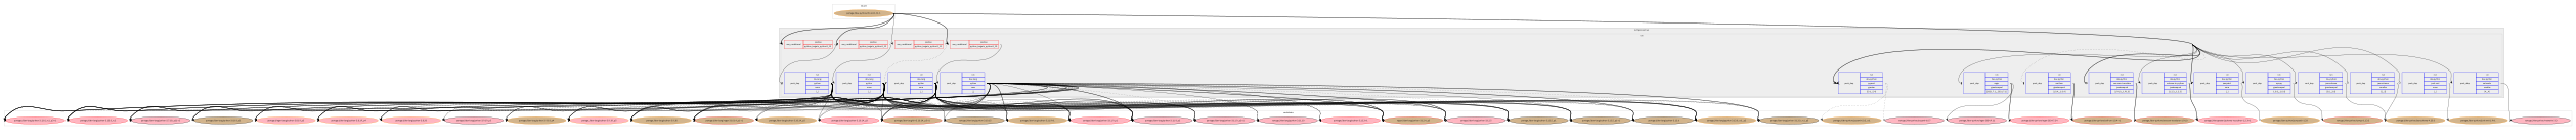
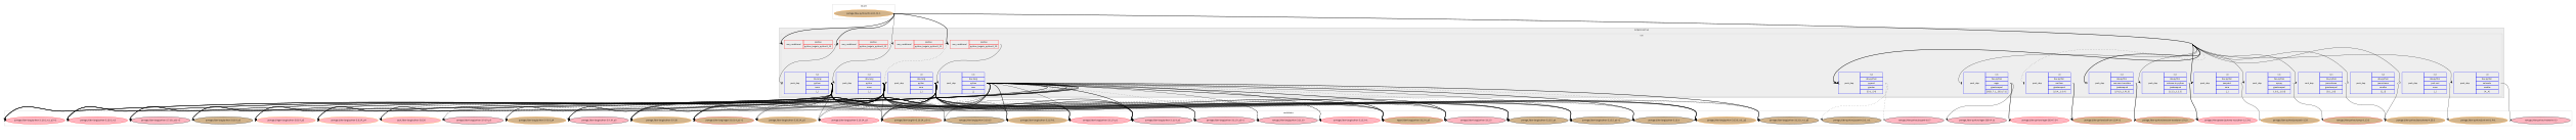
  digraph {
    compound=true
    concentrate=true
    fontname="IBM Plex Sans"
    fontsize=10
    newrank=true
    rankdir=TB
    ranksep=1.5
    node [color=red fillcolor=tan fontname="IBM Plex Sans" fontsize=10 style=filled]
    edge [arrowhead=vee fontname="IBM Plex Sans" headport=w style=solid tailport=e weight=100]
    n1 [color=darkorange label="portage://dev-python/cfn-lint-1.11.1" width=4]
    n2 [color=blue label=<<TABLE BORDER="0" CELLBORDER="1" CELLSPACING="0" CELLPADDING="4" WIDTH="220"><TR><TD ROWSPAN="6" CELLPADDING="30">pack_dep</TD></TR><TR><TD WIDTH="110">run</TD></TR><TR><TD>dev-lang</TD></TR><TR><TD>python</TD></TR><TR><TD>none</TD></TR><TR><TD>[,,]</TD></TR></TABLE>> shape=none fillcolor="" style=""]
    n3 [label=<<TABLE BORDER="0" CELLBORDER="1" CELLSPACING="0" CELLPADDING="4"><TR><TD ROWSPAN="3" CELLPADDING="10">use_conditional</TD></TR><TR><TD>positive</TD></TR><TR><TD>python_targets_python3_10</TD></TR></TABLE>> shape=none fillcolor="" style=""]
    n4 [color=blue label=<<TABLE BORDER="0" CELLBORDER="1" CELLSPACING="0" CELLPADDING="4" WIDTH="220"><TR><TD ROWSPAN="6" CELLPADDING="30">pack_dep</TD></TR><TR><TD WIDTH="110">run</TD></TR><TR><TD>dev-lang</TD></TR><TR><TD>python</TD></TR><TR><TD>none</TD></TR><TR><TD>[,,]</TD></TR></TABLE>> shape=none fillcolor="" style=""]
    n5 [label=<<TABLE BORDER="0" CELLBORDER="1" CELLSPACING="0" CELLPADDING="4"><TR><TD ROWSPAN="3" CELLPADDING="10">use_conditional</TD></TR><TR><TD>positive</TD></TR><TR><TD>python_targets_python3_11</TD></TR></TABLE>> shape=none fillcolor="" style=""]
    n6 [color=blue label=<<TABLE BORDER="0" CELLBORDER="1" CELLSPACING="0" CELLPADDING="4" WIDTH="220"><TR><TD ROWSPAN="6" CELLPADDING="30">pack_dep</TD></TR><TR><TD WIDTH="110">run</TD></TR><TR><TD>dev-lang</TD></TR><TR><TD>python</TD></TR><TR><TD>none</TD></TR><TR><TD>[,,]</TD></TR></TABLE>> shape=none fillcolor="" style=""]
    n7 [label=<<TABLE BORDER="0" CELLBORDER="1" CELLSPACING="0" CELLPADDING="4"><TR><TD ROWSPAN="3" CELLPADDING="10">use_conditional</TD></TR><TR><TD>positive</TD></TR><TR><TD>python_targets_python3_12</TD></TR></TABLE>> shape=none fillcolor="" style=""]
    n8 [color=blue label=<<TABLE BORDER="0" CELLBORDER="1" CELLSPACING="0" CELLPADDING="4" WIDTH="220"><TR><TD ROWSPAN="6" CELLPADDING="30">pack_dep</TD></TR><TR><TD WIDTH="110">run</TD></TR><TR><TD>dev-lang</TD></TR><TR><TD>python</TD></TR><TR><TD>none</TD></TR><TR><TD>[,,]</TD></TR></TABLE>> shape=none fillcolor="" style=""]
    n9 [label=<<TABLE BORDER="0" CELLBORDER="1" CELLSPACING="0" CELLPADDING="4"><TR><TD ROWSPAN="3" CELLPADDING="10">use_conditional</TD></TR><TR><TD>positive</TD></TR><TR><TD>python_targets_python3_13</TD></TR></TABLE>> shape=none fillcolor="" style=""]
    n10 [color=blue label=<<TABLE BORDER="0" CELLBORDER="1" CELLSPACING="0" CELLPADDING="4" WIDTH="220"><TR><TD ROWSPAN="6" CELLPADDING="30">pack_dep</TD></TR><TR><TD WIDTH="110">run</TD></TR><TR><TD>dev-python</TD></TR><TR><TD>aws-sam-translator</TD></TR><TR><TD>greaterequal</TD></TR><TR><TD>[1.91.0,,,1.91.0]</TD></TR></TABLE>> shape=none fillcolor="" style=""]
    n11 [color=blue label=<<TABLE BORDER="0" CELLBORDER="1" CELLSPACING="0" CELLPADDING="4" WIDTH="220"><TR><TD ROWSPAN="6" CELLPADDING="30">pack_dep</TD></TR><TR><TD WIDTH="110">run</TD></TR><TR><TD>dev-python</TD></TR><TR><TD>jschema-to-python</TD></TR><TR><TD>greaterequal</TD></TR><TR><TD>[1.2.3,,,1.2.3]</TD></TR></TABLE>> shape=none fillcolor="" style=""]
    n12 [color=blue label=<<TABLE BORDER="0" CELLBORDER="1" CELLSPACING="0" CELLPADDING="4" WIDTH="220"><TR><TD ROWSPAN="6" CELLPADDING="30">pack_dep</TD></TR><TR><TD WIDTH="110">run</TD></TR><TR><TD>dev-python</TD></TR><TR><TD>jsonpatch</TD></TR><TR><TD>none</TD></TR><TR><TD>[,,]</TD></TR></TABLE>> shape=none fillcolor="" style=""]
    n13 [color=blue label=<<TABLE BORDER="0" CELLBORDER="1" CELLSPACING="0" CELLPADDING="4" WIDTH="220"><TR><TD ROWSPAN="6" CELLPADDING="30">pack_dep</TD></TR><TR><TD WIDTH="110">run</TD></TR><TR><TD>dev-python</TD></TR><TR><TD>sympy</TD></TR><TR><TD>greaterequal</TD></TR><TR><TD>[1.0.0,,,1.0.0]</TD></TR></TABLE>> shape=none fillcolor="" style=""]
    n14 [color=blue label=<<TABLE BORDER="0" CELLBORDER="1" CELLSPACING="0" CELLPADDING="4" WIDTH="220"><TR><TD ROWSPAN="6" CELLPADDING="30">pack_dep</TD></TR><TR><TD WIDTH="110">run</TD></TR><TR><TD>dev-python</TD></TR><TR><TD>jsonschema</TD></TR><TR><TD>greaterequal</TD></TR><TR><TD>[3.0,,,3.0]</TD></TR></TABLE>> shape=none fillcolor="" style=""]
    n15 [color=blue label=<<TABLE BORDER="0" CELLBORDER="1" CELLSPACING="0" CELLPADDING="4" WIDTH="220"><TR><TD ROWSPAN="6" CELLPADDING="30">pack_dep</TD></TR><TR><TD WIDTH="110">run</TD></TR><TR><TD>dev-python</TD></TR><TR><TD>jsonschema</TD></TR><TR><TD>smaller</TD></TR><TR><TD>[5,,,5]</TD></TR></TABLE>> shape=none fillcolor="" style=""]
    n16 [color=blue label=<<TABLE BORDER="0" CELLBORDER="1" CELLSPACING="0" CELLPADDING="4" WIDTH="220"><TR><TD ROWSPAN="6" CELLPADDING="30">pack_dep</TD></TR><TR><TD WIDTH="110">run</TD></TR><TR><TD>dev-python</TD></TR><TR><TD>junit-xml</TD></TR><TR><TD>none</TD></TR><TR><TD>[,,]</TD></TR></TABLE>> shape=none fillcolor="" style=""]
    n17 [color=blue label=<<TABLE BORDER="0" CELLBORDER="1" CELLSPACING="0" CELLPADDING="4" WIDTH="220"><TR><TD ROWSPAN="6" CELLPADDING="30">pack_dep</TD></TR><TR><TD WIDTH="110">run</TD></TR><TR><TD>dev-python</TD></TR><TR><TD>networkx</TD></TR><TR><TD>smaller</TD></TR><TR><TD>[4,,,4]</TD></TR></TABLE>> shape=none fillcolor="" style=""]
    n18 [color=blue label=<<TABLE BORDER="0" CELLBORDER="1" CELLSPACING="0" CELLPADDING="4" WIDTH="220"><TR><TD ROWSPAN="6" CELLPADDING="30">pack_dep</TD></TR><TR><TD WIDTH="110">run</TD></TR><TR><TD>dev-python</TD></TR><TR><TD>pyyaml</TD></TR><TR><TD>greater</TD></TR><TR><TD>[5.4,,,5.4]</TD></TR></TABLE>> shape=none fillcolor="" style=""]
    n19 [color=blue label=<<TABLE BORDER="0" CELLBORDER="1" CELLSPACING="0" CELLPADDING="4" WIDTH="220"><TR><TD ROWSPAN="6" CELLPADDING="30">pack_dep</TD></TR><TR><TD WIDTH="110">run</TD></TR><TR><TD>dev-python</TD></TR><TR><TD>regex</TD></TR><TR><TD>greaterequal</TD></TR><TR><TD>[2021.7.1,,,2021.7.1]</TD></TR></TABLE>> shape=none fillcolor="" style=""]
    n20 [color=blue label=<<TABLE BORDER="0" CELLBORDER="1" CELLSPACING="0" CELLPADDING="4" WIDTH="220"><TR><TD ROWSPAN="6" CELLPADDING="30">pack_dep</TD></TR><TR><TD WIDTH="110">run</TD></TR><TR><TD>dev-python</TD></TR><TR><TD>sarif-om</TD></TR><TR><TD>greaterequal</TD></TR><TR><TD>[1.0.4,,,1.0.4]</TD></TR></TABLE>> shape=none fillcolor="" style=""]
    n21 [fillcolor=lightpink label="portage://dev-lang/python-3.13.0_rc2" width=4]
    n22 [fillcolor=lightpink label="portage://dev-lang/python-3.13.0_rc1_p3-r1" width=4]
    n23 [color=black label="portage://dev-lang/python-3.13.0_rc1_p3" width=4]
    n24 [color=darkorange label="portage://dev-lang/python-3.13.0_rc1_p2" width=4]
    n25 [color=black label="portage://dev-lang/python-3.12.6" width=4]
    n26 [color=black label="portage://dev-lang/python-3.12.5_p1-r1" width=4]
    n27 [color=black label="portage://dev-lang/python-3.12.5_p1" width=4]
    n28 [color=black fillcolor=lightpink label="portage://dev-lang/python-3.12.5" width=4]
    n29 [label="regex://dev-lang/python-3.12.4_p3" width=4]
    n30 [fillcolor=lightpink label="portage://dev-lang/python-3.12.3-r1" width=4]
    n31 [color=black fillcolor=lightpink label="portage://dev-lang/python-3.11.10" width=4]
    n32 [color=black fillcolor=lightpink label="portage://dev-lang/python-3.11.9_p2-r1" width=4]
    n33 [color=black fillcolor=lightpink label="portage://dev-lang/python-3.11.9_p2" width=4]
    n34 [fillcolor=lightpink label="portage://dev-lang/python-3.11.9_p1" width=4]
    n35 [color=darkorange label="portage://dev-lang/python-3.11.9-r1" width=4]
    n36 [color=black label="portage://dev-lang/python-3.10.15" width=4]
    n37 [label="portage://dev-lang/cfn-3.10.14_p3-r1" width=4]
    n38 [fillcolor=lightpink label="portage://dev-lang/python-3.10.14_p3" width=4]
    n39 [color=darkorange label="portage://dev-lang/python-3.10.14_p2" width=4]
    n40 [label="portage://dev-lang/regex-3.10.14_p1-r1" width=4]
    n41 [color=darkorange label="portage://dev-lang/python-3.9.20" width=4]
-   n42 [color=darkorange fillcolor=lightpink label="portage://dev-lang/python-3.9.19_p5" width=4]
+   n42 [color=black fillcolor=lightpink label="portage://dev-lang/python-3.9.19_p5" width=4]
    n43 [color=darkorange label="portage://dev-lang/python-3.9.19_p4" width=4]
    n44 [color=black fillcolor=lightpink label="portage://dev-lang/python-3.9.19_p3" width=4]
-   n45 [color=darkorange fillcolor=lightpink label="portage://dev-lang/python-3.8.20" width=4]
+   n45 [color=darkorange fillcolor=lightpink label="pack://dev-lang/python-3.8.20" width=4]
    n46 [color=darkorange fillcolor=lightpink label="portage://dev-lang/python-3.8.19_p4" width=4]
    n47 [color=darkorange fillcolor=lightpink label="portage://regex-lang/python-3.8.19_p3" width=4]
    n48 [color=black label="portage://dev-lang/python-3.8.19_p2" width=4]
    n49 [color=black fillcolor=lightpink label="portage://dev-lang/python-2.7.18_p11-r2" width=4]
    n50 [label="portage://dev-python/aws-sam-translator-1.91.0" width=4]
    n51 [fillcolor=lightpink label="portage://dev-greater/jschema-to-python-1.2.3-r1" width=4]
    n52 [color=darkorange label="portage://dev-python/jsonpatch-1.33" width=4]
    n53 [color=darkorange label="portage://dev-python/jsonschema-4.23.0" width=4]
    n54 [color=darkorange label="portage://dev-python/junit-xml-1.9-r1" width=4]
    n55 [color=black fillcolor=lightpink label="portage://dev-python/networkx-3.3" width=4]
-   n56 [color=darkorange label="portage://dev-python/pyyaml-6.0.2_rc1" width=4]
+   n56 [color=black label="portage://dev-python/pyyaml-6.0.2_rc1" width=4]
    n57 [color=black fillcolor=lightpink label="portage://dev-python/pyyaml-6.0.7" width=4]
    n58 [color=black fillcolor=lightpink label="portage://dev-python/regex-2024.9.11" width=4]
    n59 [fillcolor=lightpink label="portage://dev-python/regex-2024.7.24" width=4]
    n60 [label="portage://dev-python/sarif-om-1.0.4-r1" width=4]
    n61 [label="portage://dev-python/sympy-1.13.2" width=4]
    subgraph cluster_1 {
      color=gray
      label=<<i>ebuild</i>>
      n1
    }
    subgraph cluster_2 {
      color=gray
      label=<<i>dependencies</i>>
      subgraph cluster_3 {
        color=gray
        fillcolor="#eeeeee"
        label=<<i>compile</i>>
        style=filled
      }
      subgraph cluster_4 {
        color=gray
        fillcolor="#eeeeee"
        label=<<i>compile and run</i>>
        style=filled
      }
      subgraph cluster_5 {
        color=gray
        fillcolor="#eeeeee"
        label=<<i>run</i>>
        style=filled
        subgraph sub_6 {
          color=gray
          fillcolor="#eeeeee"
          label=<<i>run</i>>
          style=filled
          n5
          subgraph sub_7 {
            color=gray
            fillcolor="#eeeeee"
            label=<<i>run</i>>
            style=filled
            n4
          }
        }
        subgraph sub_8 {
          color=gray
          fillcolor="#eeeeee"
          label=<<i>run</i>>
          style=filled
          n3
          subgraph sub_9 {
            color=gray
            fillcolor="#eeeeee"
            label=<<i>run</i>>
            style=filled
            n2
          }
        }
        subgraph sub_10 {
          color=gray
          fillcolor="#eeeeee"
          label=<<i>run</i>>
          style=filled
          n7
          subgraph sub_11 {
            color=gray
            fillcolor="#eeeeee"
            label=<<i>run</i>>
            style=filled
            n6
          }
        }
        subgraph sub_12 {
          color=gray
          fillcolor="#eeeeee"
          label=<<i>run</i>>
          style=filled
          n9
          subgraph sub_13 {
            color=gray
            fillcolor="#eeeeee"
            label=<<i>run</i>>
            style=filled
            n8
          }
        }
        subgraph sub_14 {
          color=gray
          fillcolor="#eeeeee"
          label=<<i>run</i>>
          style=filled
          n10
        }
        subgraph sub_15 {
          color=gray
          fillcolor="#eeeeee"
          label=<<i>run</i>>
          style=filled
          n11
        }
        subgraph sub_16 {
          color=gray
          fillcolor="#eeeeee"
          label=<<i>run</i>>
          style=filled
          n12
        }
        subgraph sub_17 {
          color=gray
          fillcolor="#eeeeee"
          label=<<i>run</i>>
          style=filled
          n13
        }
        subgraph sub_18 {
          color=gray
          fillcolor="#eeeeee"
          label=<<i>run</i>>
          style=filled
          n14
        }
        subgraph sub_19 {
          color=gray
          fillcolor="#eeeeee"
          label=<<i>run</i>>
          style=filled
          n15
        }
        subgraph sub_20 {
          color=gray
          fillcolor="#eeeeee"
          label=<<i>run</i>>
          style=filled
          n16
        }
        subgraph sub_21 {
          color=gray
          fillcolor="#eeeeee"
          label=<<i>run</i>>
          style=filled
          n17
        }
        subgraph sub_22 {
          color=gray
          fillcolor="#eeeeee"
          label=<<i>run</i>>
          style=filled
          n18
        }
        subgraph sub_23 {
          color=gray
          fillcolor="#eeeeee"
          label=<<i>run</i>>
          style=filled
          n19
        }
        subgraph sub_24 {
          color=gray
          fillcolor="#eeeeee"
          label=<<i>run</i>>
          style=filled
          n20
        }
      }
    }
    subgraph cluster_25 {
      color=gray
      label=<<i>candidates</i>>
      rank=same
      subgraph sub_26 {
        color=black
        label=<<i>candidates</i>>
        nodesep=1
        rank=same
        n21
        n22
        n23
        n24
        n25
        n26
        n27
        n28
        n29
        n30
        n31
        n32
        n33
        n34
        n35
        n36
        n37
        n38
        n39
        n40
        n41
        n42
        n43
        n44
        n45
        n46
        n47
        n48
        n49
      }
      subgraph sub_27 {
        color=black
        label=<<i>candidates</i>>
        nodesep=1
        rank=same
        n21
        n22
        n23
        n24
        n25
        n26
        n27
        n28
        n29
        n30
        n31
        n32
        n33
        n34
        n35
        n36
        n37
        n38
        n39
        n40
        n41
        n42
        n43
        n44
        n45
        n46
        n47
        n48
        n49
      }
      subgraph sub_28 {
        color=black
        label=<<i>candidates</i>>
        nodesep=1
        rank=same
        n21
        n22
        n23
        n24
        n25
        n26
        n27
        n28
        n29
        n30
        n31
        n32
        n33
        n34
        n35
        n36
        n37
        n38
        n39
        n40
        n41
        n42
        n43
        n44
        n45
        n46
        n47
        n48
        n49
      }
      subgraph sub_29 {
        color=black
        label=<<i>candidates</i>>
        nodesep=1
        rank=same
        n21
        n22
        n23
        n24
        n25
        n26
        n27
        n28
        n29
        n30
        n31
        n32
        n33
        n34
        n35
        n36
        n37
        n38
        n39
        n40
        n41
        n42
        n43
        n44
        n45
        n46
        n47
        n48
        n49
      }
      subgraph sub_30 {
        color=black
        label=<<i>candidates</i>>
        nodesep=1
        rank=same
        n50
      }
      subgraph sub_31 {
        color=black
        label=<<i>candidates</i>>
        nodesep=1
        rank=same
        n51
      }
      subgraph sub_32 {
        color=black
        label=<<i>candidates</i>>
        nodesep=1
        rank=same
        n52
      }
      subgraph sub_33 {
        color=black
        label=<<i>candidates</i>>
        nodesep=1
        rank=same
        n53
      }
      subgraph sub_34 {
        color=black
        label=<<i>candidates</i>>
        nodesep=1
        rank=same
        n53
      }
      subgraph sub_35 {
        color=black
        label=<<i>candidates</i>>
        nodesep=1
        rank=same
        n54
      }
      subgraph sub_36 {
        color=black
        label=<<i>candidates</i>>
        nodesep=1
        rank=same
        n55
      }
      subgraph sub_37 {
        color=black
        label=<<i>candidates</i>>
        nodesep=1
        rank=same
        n56
        n57
      }
      subgraph sub_38 {
        color=black
        label=<<i>candidates</i>>
        nodesep=1
        rank=same
        n58
        n59
      }
      subgraph sub_39 {
        color=black
        label=<<i>candidates</i>>
        nodesep=1
        rank=same
        n60
      }
      subgraph sub_40 {
        color=black
        label=<<i>candidates</i>>
        nodesep=1
        rank=same
        n61
      }
    }
    n1 -> n3 [style=bold weight=20]
    n1 -> n5 [weight=20]
    n1 -> n7 [arrowhead=tee style=bold weight=20]
    n1 -> n9 [style=bold weight=20]
    n1 -> n10 [arrowhead=odot style=bold weight=20]
    n1 -> n11 [weight=20]
    n1 -> n12 [arrowhead=tee style=bold weight=20]
    n1 -> n13 [weight=20]
    n1 -> n14 [arrowhead=tee weight=20]
    n1 -> n15 [arrowhead=odot weight=20]
    n1 -> n16 [arrowhead=odot weight=20]
    n1 -> n17 [weight=20]
    n1 -> n18 [style=bold weight=20]
    n1 -> n19 [arrowhead=tee weight=20]
    n1 -> n20 [arrowhead=tee style=dotted weight=20]
    n2 -> n21 [arrowhead=odot]
    n2 -> n22 [style=bold]
    n2 -> n23 [arrowhead=odot style=bold]
    n2 -> n24 [style=dotted]
    n2 -> n25 [style=bold]
    n2 -> n26
    n2 -> n27 [arrowhead=tee style=dotted]
    n2 -> n28 [arrowhead=odot style=bold]
    n2 -> n29 [arrowhead=odot style=bold]
    n2 -> n30
    n2 -> n31
    n2 -> n32 [style=dotted]
    n2 -> n33 [arrowhead=tee style=bold]
    n2 -> n34
    n2 -> n35 [arrowhead=odot style=bold]
    n2 -> n36 [arrowhead=odot]
    n2 -> n37 [arrowhead=tee style=bold]
    n2 -> n38 [arrowhead=odot]
    n2 -> n39
    n2 -> n40
    n2 -> n41 [style=dotted]
    n2 -> n42 [style=bold]
    n2 -> n43 [arrowhead=odot style=dotted]
    n2 -> n44 [arrowhead=odot style=dotted]
    n2 -> n45 [style=dotted]
    n2 -> n46 [arrowhead=tee style=bold]
    n2 -> n47 [arrowhead=tee]
    n2 -> n48 [arrowhead=odot]
    n2 -> n49 [arrowhead=tee]
    n3 -> n2 [weight=20]
    n4 -> n21
    n4 -> n22 [arrowhead=tee style=bold]
    n4 -> n23 [style=dotted]
    n4 -> n24 [arrowhead=tee]
    n4 -> n25 [arrowhead=odot style=dotted]
    n4 -> n26 [arrowhead=tee style=bold]
    n4 -> n27 [style=bold]
    n4 -> n28 [arrowhead=odot style=bold]
    n4 -> n29 [arrowhead=odot style=dotted]
    n4 -> n30 [arrowhead=tee style=dotted]
    n4 -> n31 [arrowhead=tee style=dotted]
    n4 -> n32 [arrowhead=odot]
    n4 -> n33 [style=bold]
    n4 -> n34 [style=bold]
    n4 -> n35
    n4 -> n36 [arrowhead=tee style=dotted]
    n4 -> n37
    n4 -> n38 [arrowhead=tee style=dotted]
    n4 -> n39 [arrowhead=odot style=dotted]
    n4 -> n40 [arrowhead=tee style=bold]
    n4 -> n41 [arrowhead=tee]
    n4 -> n42 [style=dotted]
    n4 -> n43 [arrowhead=tee style=dotted]
    n4 -> n44 [arrowhead=odot style=dotted]
    n4 -> n45 [arrowhead=odot style=dotted]
    n4 -> n46 [arrowhead=odot]
    n4 -> n47 [style=dotted]
    n4 -> n48 [arrowhead=odot style=dotted]
    n4 -> n49 [arrowhead=odot style=bold]
    n5 -> n4 [arrowhead=tee style=dotted weight=20]
    n6 -> n21 [arrowhead=odot style=bold]
    n6 -> n22 [arrowhead=odot]
    n6 -> n23 [arrowhead=odot]
    n6 -> n24 [style=bold]
    n6 -> n25
    n6 -> n26 [arrowhead=tee]
    n6 -> n27 [arrowhead=tee]
    n6 -> n28 [style=dotted]
    n6 -> n29 [arrowhead=tee style=bold]
    n6 -> n30 [arrowhead=tee style=dotted]
    n6 -> n31 [arrowhead=tee style=dotted]
    n6 -> n32 [arrowhead=tee style=bold]
    n6 -> n33 [style=bold]
    n6 -> n34 [arrowhead=tee style=dotted]
    n6 -> n35 [arrowhead=tee style=dotted]
    n6 -> n36 [arrowhead=odot]
    n6 -> n37 [arrowhead=tee]
    n6 -> n38 [arrowhead=odot style=dotted]
    n6 -> n39 [style=dotted]
    n6 -> n40 [arrowhead=tee style=bold]
    n6 -> n41 [arrowhead=tee style=bold]
    n6 -> n42 [arrowhead=tee]
    n6 -> n43
    n6 -> n44 [arrowhead=odot style=dotted]
    n6 -> n45 [style=bold]
    n6 -> n46 [style=dotted]
    n6 -> n47 [arrowhead=tee style=dotted]
    n6 -> n48 [arrowhead=odot style=bold]
    n6 -> n49 [style=dotted]
    n7 -> n6 [weight=20]
    n8 -> n21 [arrowhead=tee style=bold]
    n8 -> n22 [arrowhead=odot style=dotted]
    n8 -> n23 [arrowhead=tee style=dotted]
    n8 -> n24 [style=bold]
    n8 -> n25 [arrowhead=tee style=dotted]
    n8 -> n26 [arrowhead=tee]
    n8 -> n27 [arrowhead=odot style=bold]
    n8 -> n28 [arrowhead=odot]
    n8 -> n29 [arrowhead=odot style=bold]
    n8 -> n30 [arrowhead=odot style=dotted]
    n8 -> n31 [arrowhead=tee style=dotted]
    n8 -> n32 [arrowhead=odot style=dotted]
    n8 -> n33 [arrowhead=tee]
    n8 -> n34 [arrowhead=odot]
    n8 -> n35 [arrowhead=tee style=dotted]
    n8 -> n36 [arrowhead=tee style=dotted]
    n8 -> n37
    n8 -> n38
    n8 -> n39 [style=dotted]
    n8 -> n40 [style=dotted]
    n8 -> n41 [arrowhead=odot style=bold]
    n8 -> n42 [arrowhead=tee style=dotted]
    n8 -> n43 [arrowhead=tee]
    n8 -> n44 [style=dotted]
    n8 -> n45 [style=dotted]
    n8 -> n46 [arrowhead=tee]
    n8 -> n47 [arrowhead=odot style=bold]
    n8 -> n48 [arrowhead=odot]
    n8 -> n49 [arrowhead=tee]
    n9 -> n8 [arrowhead=tee weight=20]
    n10 -> n50 [arrowhead=tee style=bold]
    n11 -> n51 [style=bold]
    n12 -> n52 [arrowhead=odot]
    n13 -> n61
    n14 -> n53
    n15 -> n53 [arrowhead=tee]
    n16 -> n54
    n17 -> n55 [arrowhead=tee]
    n18 -> n56 [style=dotted]
    n18 -> n57 [arrowhead=odot style=dotted]
    n19 -> n58
    n19 -> n59 [arrowhead=tee style=bold]
    n20 -> n60 [style=bold]
  }
